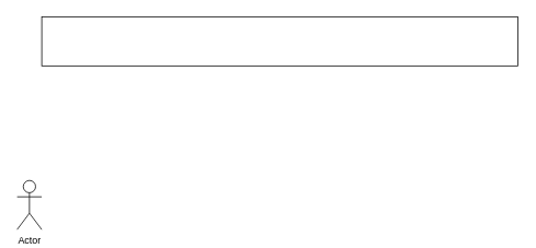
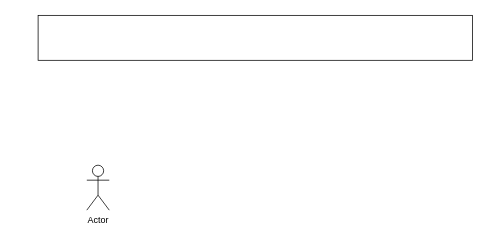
  <mxCell id="0" />
  <mxCell id="1" parent="0" />
- <mxCell id="2" value="Actor" style="shape=umlActor;verticalLabelPosition=bottom;verticalAlign=top;html=1;outlineConnect=0;" vertex="1" parent="1"><mxGeometry x="20" y="220" width="30" height="60" as="geometry" /></mxCell>
+ <mxCell id="2" value="Actor" style="shape=umlActor;verticalLabelPosition=bottom;verticalAlign=top;html=1;outlineConnect=0;" vertex="1" parent="1"><mxGeometry x="115" y="220" width="30" height="60" as="geometry" /></mxCell>
  <mxCell id="3" value="" style="rounded=0;whiteSpace=wrap;html=1;" vertex="1" parent="1"><mxGeometry x="50" y="20" width="580" height="60" as="geometry" /></mxCell>
